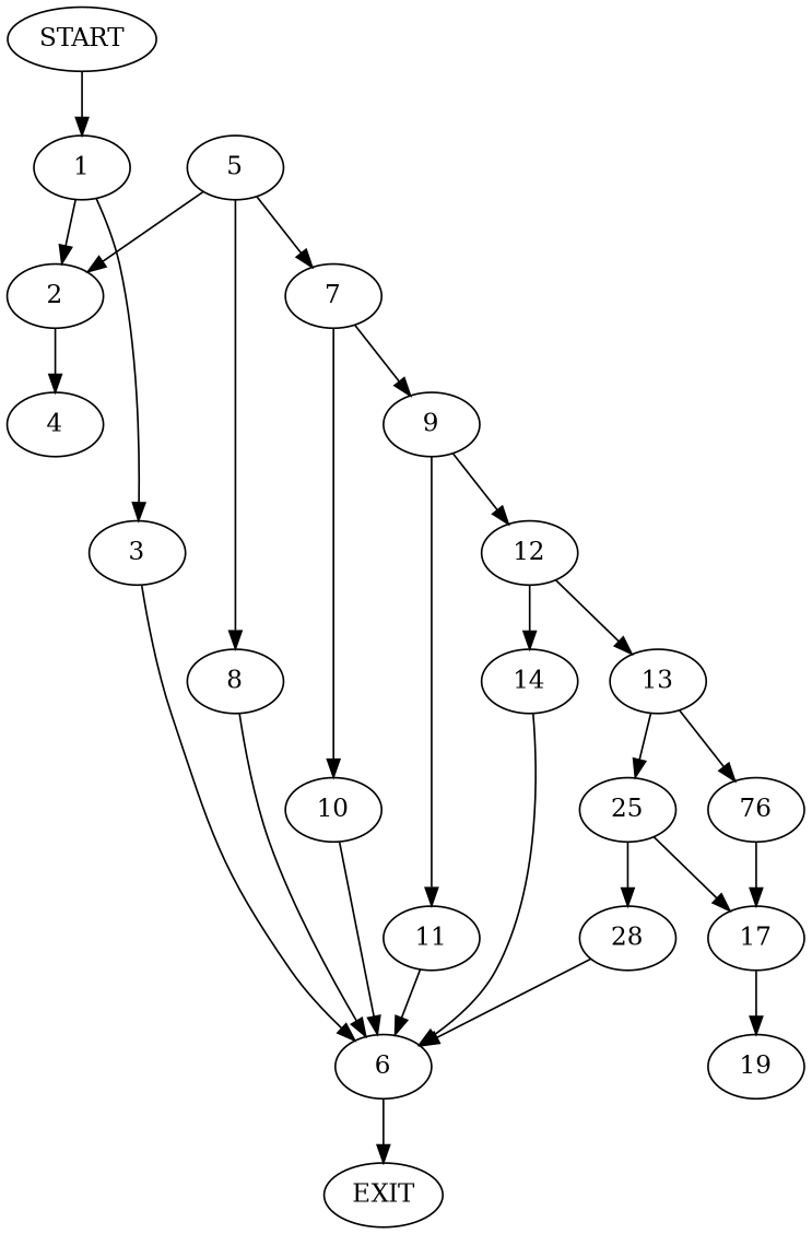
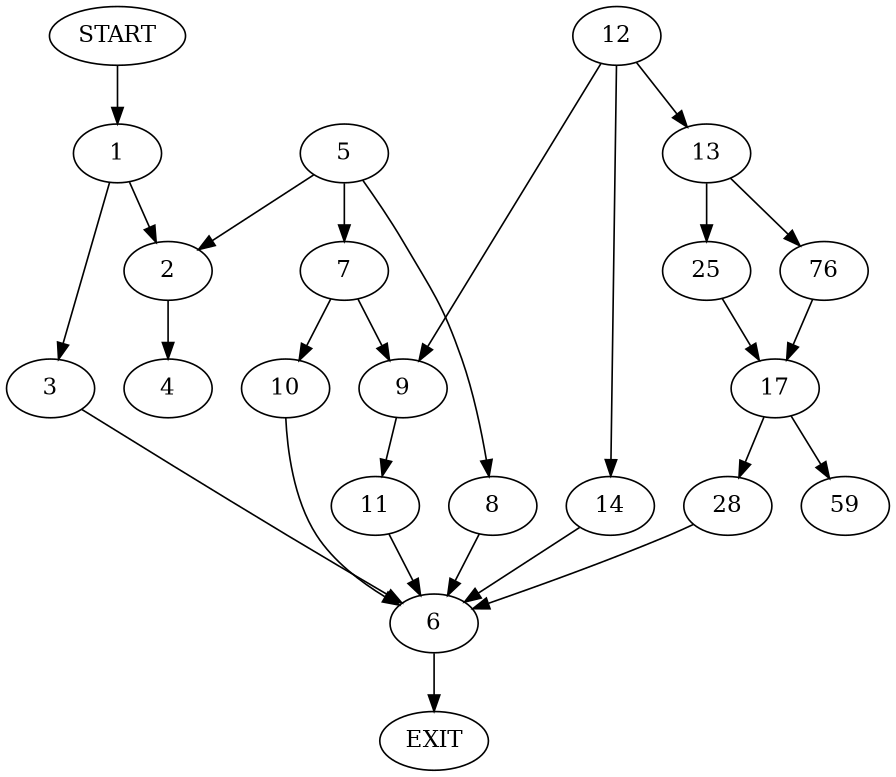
  digraph {
    n1 [label=START]
    1
    2
    3
    n5 [label=EXIT]
    4
    6
    5
    7
    8
    9
    10
    11
    12
    13
    14
    n17 [label=25]
    n18 [label=76]
    17
    n20 [label=28]
-   19
+   19 [label=59]
    n1 -> 1
    1 -> 2
    1 -> 3
    2 -> 4
    3 -> 6
    6 -> n5
    5 -> 2
    5 -> 7
    5 -> 8
    7 -> 9
    7 -> 10
    8 -> 6
    9 -> 11
-   9 -> 12
+   12 -> 9
    10 -> 6
    11 -> 6
    12 -> 13
    12 -> 14
    13 -> n17
    13 -> n18
    14 -> 6
    n17 -> 17
    n18 -> 17
-   n17 -> n20
+   17 -> n20
    17 -> 19
    n20 -> 6
  }
